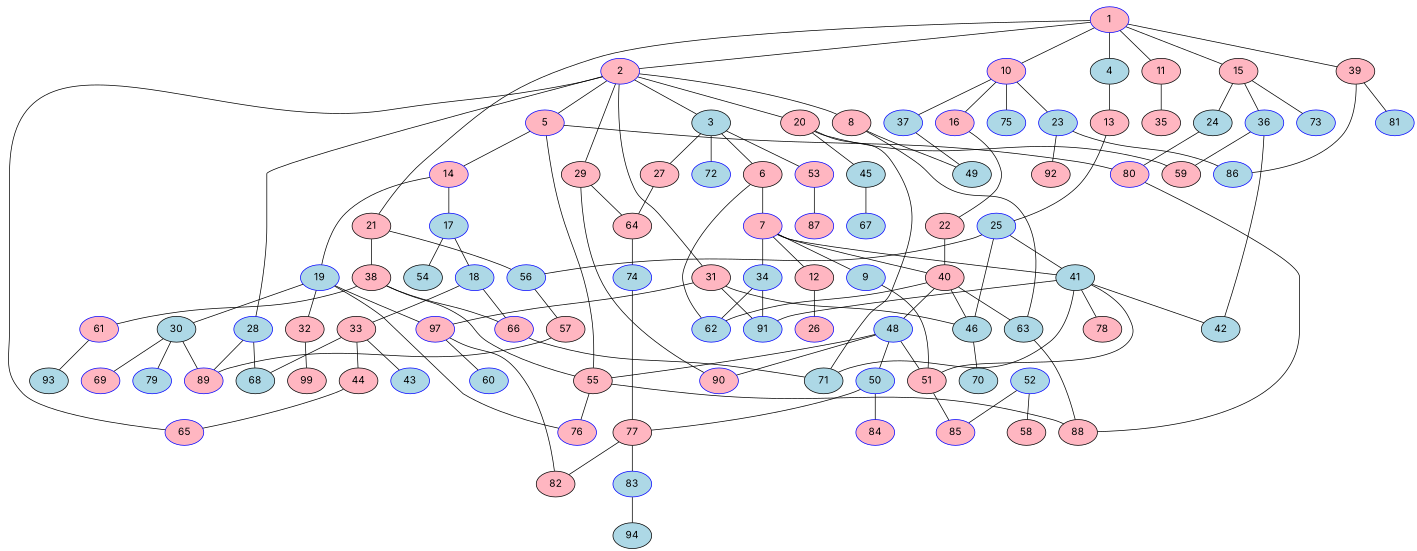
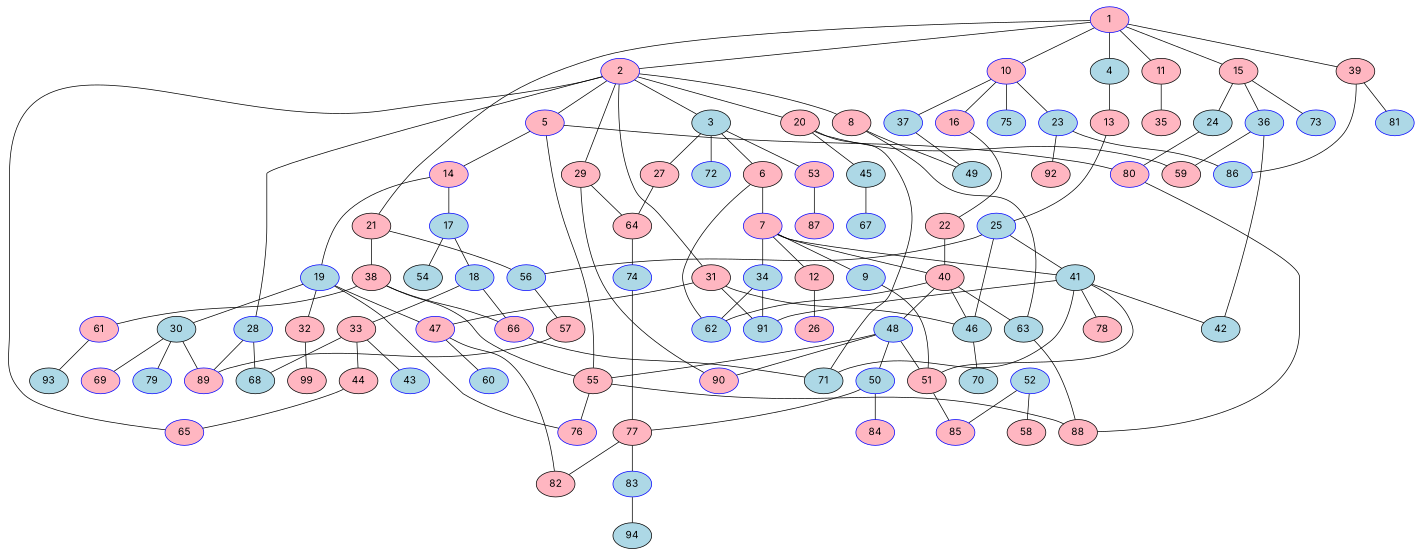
  graph {
    fontname=Inter
    node [color=blue fillcolor=lightpink fontname=Inter style=filled]
    edge [fontname=Inter]
    1
    2
    4 [color=black fillcolor=lightblue]
    10
    11 [color=black]
    15 [color=black]
    21 [color=black]
    39 [color=black]
    3 [color=black fillcolor=lightblue]
    5
    8 [color=black]
    20 [color=black]
    28 [fillcolor=lightblue]
    29 [color=black]
    31 [color=black]
    65
    13 [color=black]
    16
    23 [fillcolor=lightblue]
    37 [fillcolor=lightblue]
    75 [fillcolor=lightblue]
    35 [color=black]
    24 [color=black fillcolor=lightblue]
    36 [fillcolor=lightblue]
    73 [fillcolor=lightblue]
    38 [color=black]
    56 [fillcolor=lightblue]
    86 [fillcolor=lightblue]
    81 [fillcolor=lightblue]
    6 [color=black]
    27 [color=black]
    53
    72 [fillcolor=lightblue]
    14
    55 [color=black]
    80
    49 [color=black fillcolor=lightblue]
    63 [color=black fillcolor=lightblue]
    45 [color=black fillcolor=lightblue]
    59 [color=black]
    71 [color=black fillcolor=lightblue]
    68 [color=black fillcolor=lightblue]
    89
    64 [color=black]
    90
-   47 [label=97]
+   47
    46 [color=black fillcolor=lightblue]
    91 [fillcolor=lightblue]
    7
    62 [fillcolor=lightblue]
    87
    25 [fillcolor=lightblue]
    17 [fillcolor=lightblue]
    19 [fillcolor=lightblue]
    76
    88 [color=black]
    9 [fillcolor=lightblue]
    12 [color=black]
    34 [fillcolor=lightblue]
    40 [color=black]
    41 [color=black fillcolor=lightblue]
    51 [color=black]
    26
    48 [fillcolor=lightblue]
    42 [color=black fillcolor=lightblue]
    78 [color=black]
    85
    22 [color=black]
    92 [color=black]
    18 [fillcolor=lightblue]
    54 [color=black fillcolor=lightblue]
    30 [color=black fillcolor=lightblue]
    32 [color=black]
    33 [color=black]
    66
    43 [fillcolor=lightblue]
    44 [color=black]
    69
    79 [fillcolor=lightblue]
    n80 [color=black label=99]
    60 [fillcolor=lightblue]
    82 [color=black]
    67 [fillcolor=lightblue]
    61
    57 [color=black]
    70 [color=black fillcolor=lightblue]
    52 [fillcolor=lightblue]
    58 [color=black]
    74 [fillcolor=lightblue]
    93 [color=black fillcolor=lightblue]
    50 [fillcolor=lightblue]
    77 [color=black]
    84
    83 [fillcolor=lightblue]
    94 [color=black fillcolor=lightblue]
    1 -- 2
    1 -- 4
    1 -- 10
    1 -- 11
    1 -- 15
    1 -- 21
    1 -- 39
    2 -- 3
    2 -- 5
    2 -- 8
    2 -- 20
    2 -- 28
    2 -- 29
    2 -- 31
    2 -- 65
    4 -- 13
    10 -- 16
    10 -- 23
    10 -- 37
    10 -- 75
    11 -- 35
    15 -- 24
    15 -- 36
    15 -- 73
    21 -- 38
    21 -- 56
    39 -- 86
    39 -- 81
    3 -- 6
    3 -- 27
    3 -- 53
    3 -- 72
    5 -- 14
    5 -- 55
    5 -- 80
    8 -- 49
    8 -- 63
    20 -- 45
    20 -- 59
    20 -- 71
    28 -- 68
    28 -- 89
    29 -- 64
    29 -- 90
    31 -- 47
    31 -- 46
    31 -- 91
    13 -- 25
    16 -- 22
    23 -- 86
    23 -- 92
    37 -- 49
    24 -- 80
    36 -- 59
    36 -- 42
    38 -- 55
    38 -- 66
    38 -- 61
    56 -- 57
    6 -- 7
    6 -- 62
    27 -- 64
    53 -- 87
    14 -- 17
    14 -- 19
    55 -- 76
    55 -- 88
    80 -- 88
    63 -- 88
    45 -- 67
    64 -- 74
    47 -- 60
    47 -- 82
    46 -- 70
    7 -- 9
    7 -- 12
    7 -- 34
    7 -- 40
    7 -- 41
    25 -- 56
    25 -- 46
    25 -- 41
    17 -- 18
    17 -- 54
    19 -- 47
    19 -- 76
    19 -- 30
    19 -- 32
    9 -- 51
    12 -- 26
    34 -- 91
    34 -- 62
    40 -- 63
    40 -- 46
    40 -- 62
    40 -- 48
    41 -- 71
    41 -- 91
    41 -- 51
    41 -- 42
    41 -- 78
    51 -- 85
    48 -- 55
    48 -- 90
    48 -- 51
    48 -- 50
    22 -- 40
    18 -- 33
    18 -- 66
    30 -- 89
    30 -- 69
    30 -- 79
    32 -- n80
    33 -- 68
    33 -- 43
    33 -- 44
    66 -- 71
    44 -- 65
    61 -- 93
    57 -- 89
    52 -- 85
    52 -- 58
    74 -- 77
    50 -- 77
    50 -- 84
    77 -- 82
    77 -- 83
    83 -- 94
  }
